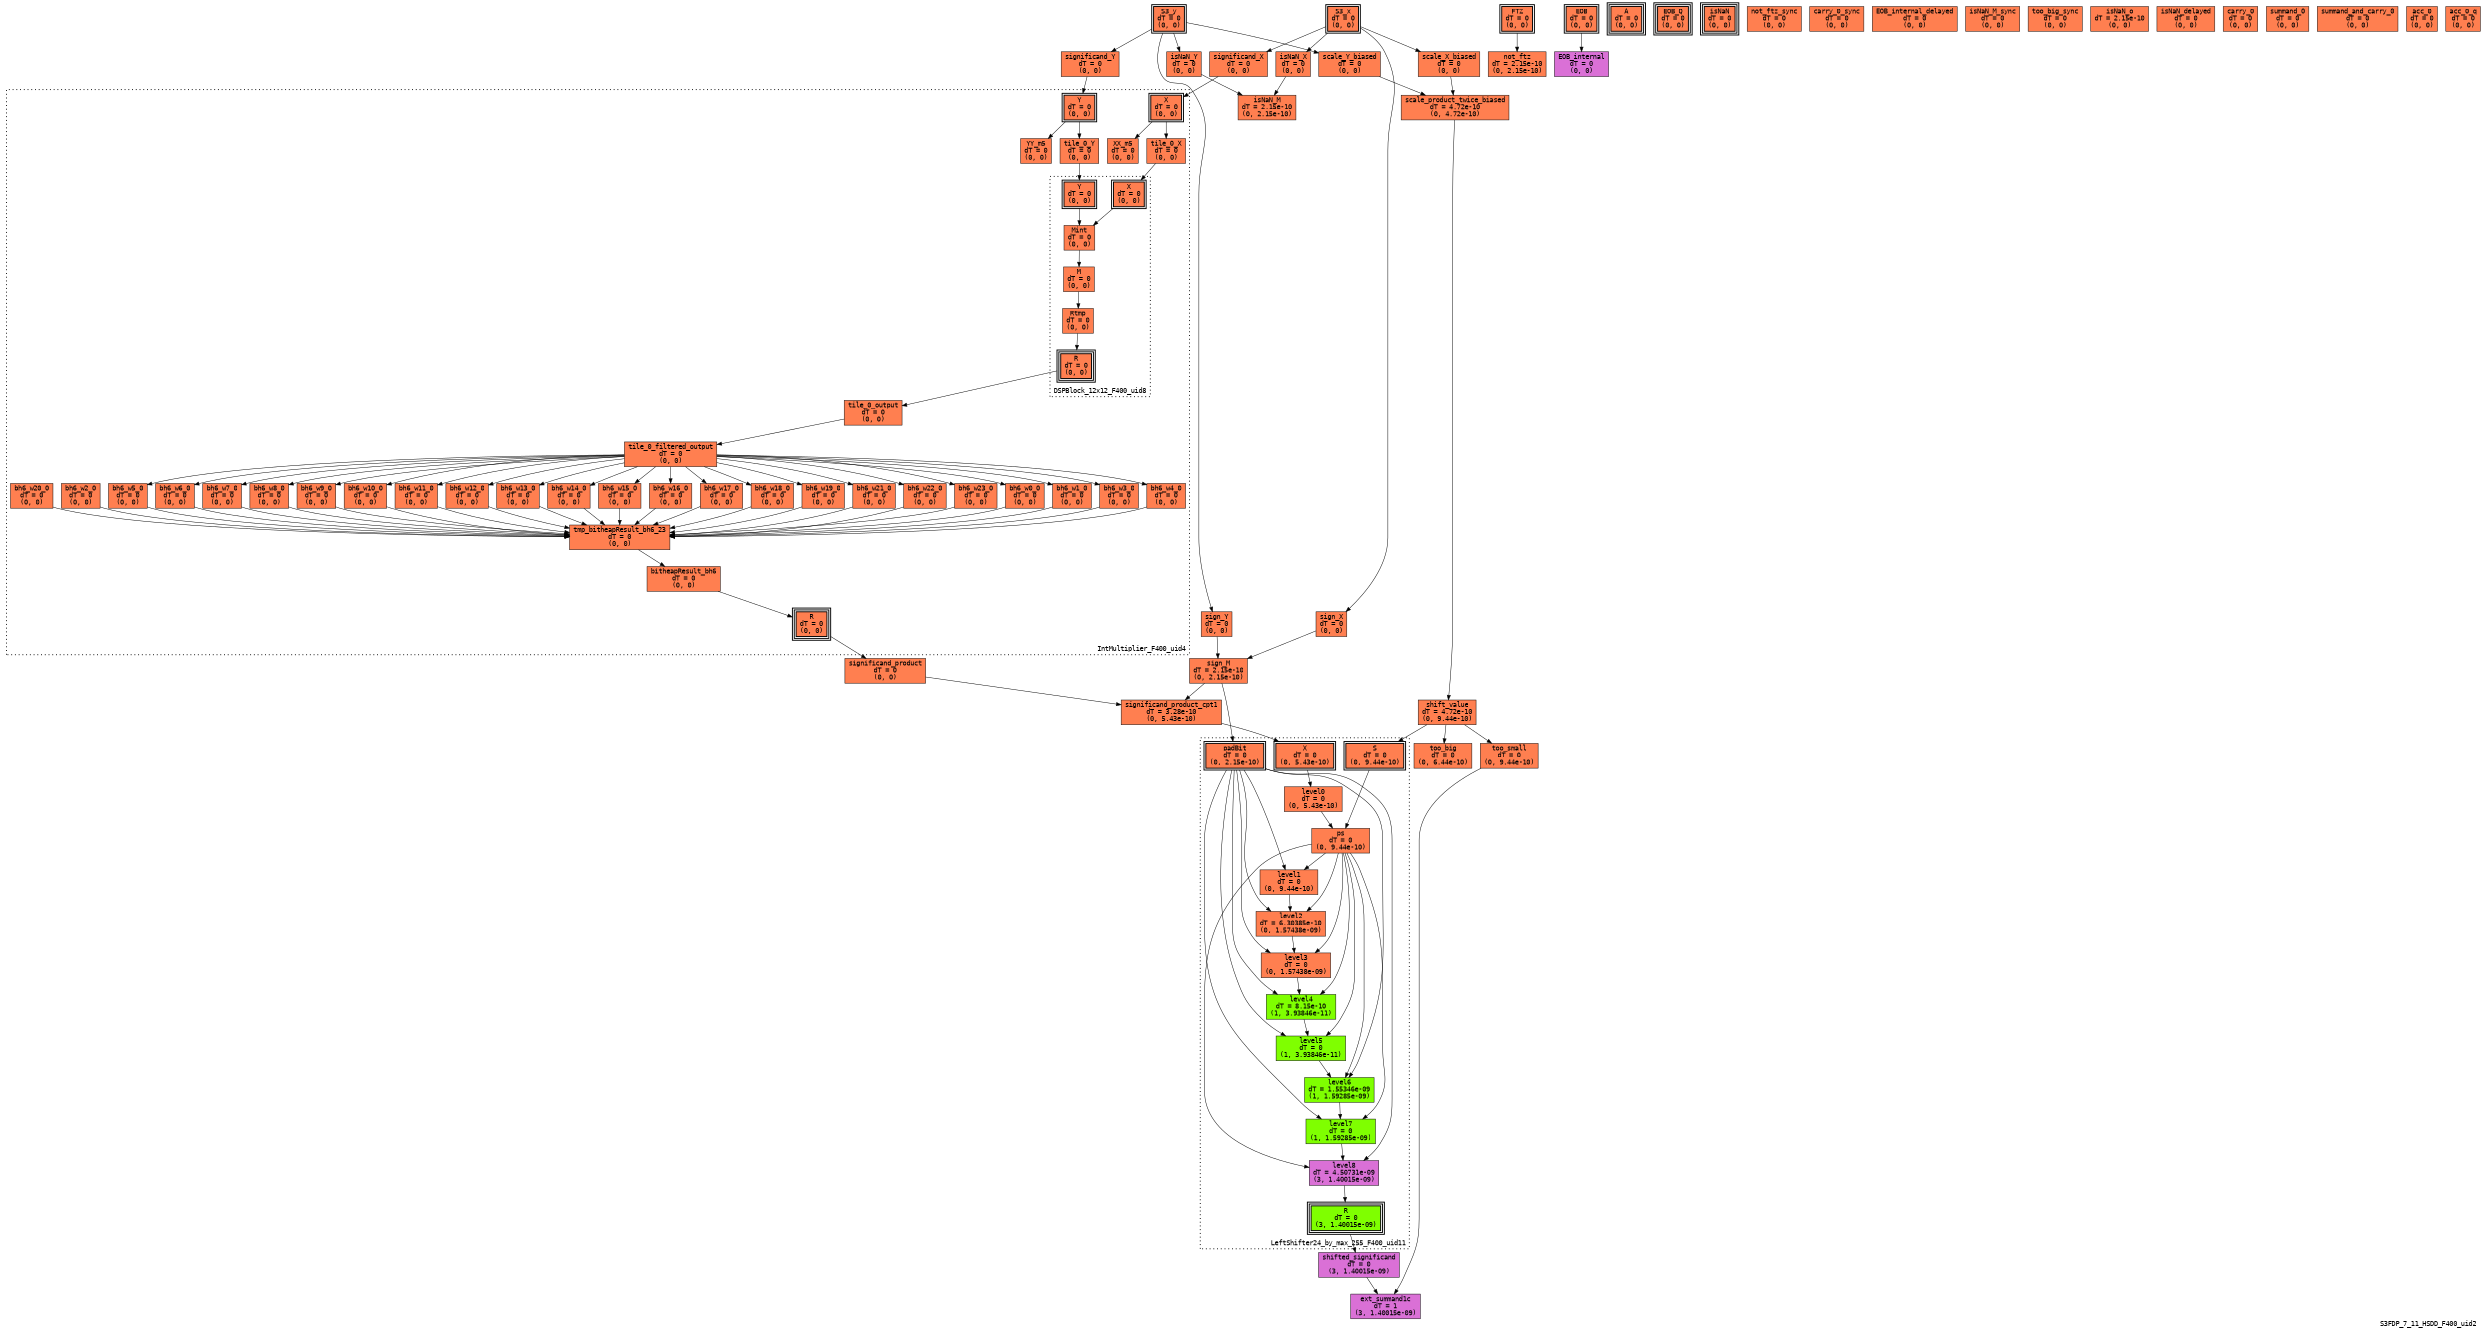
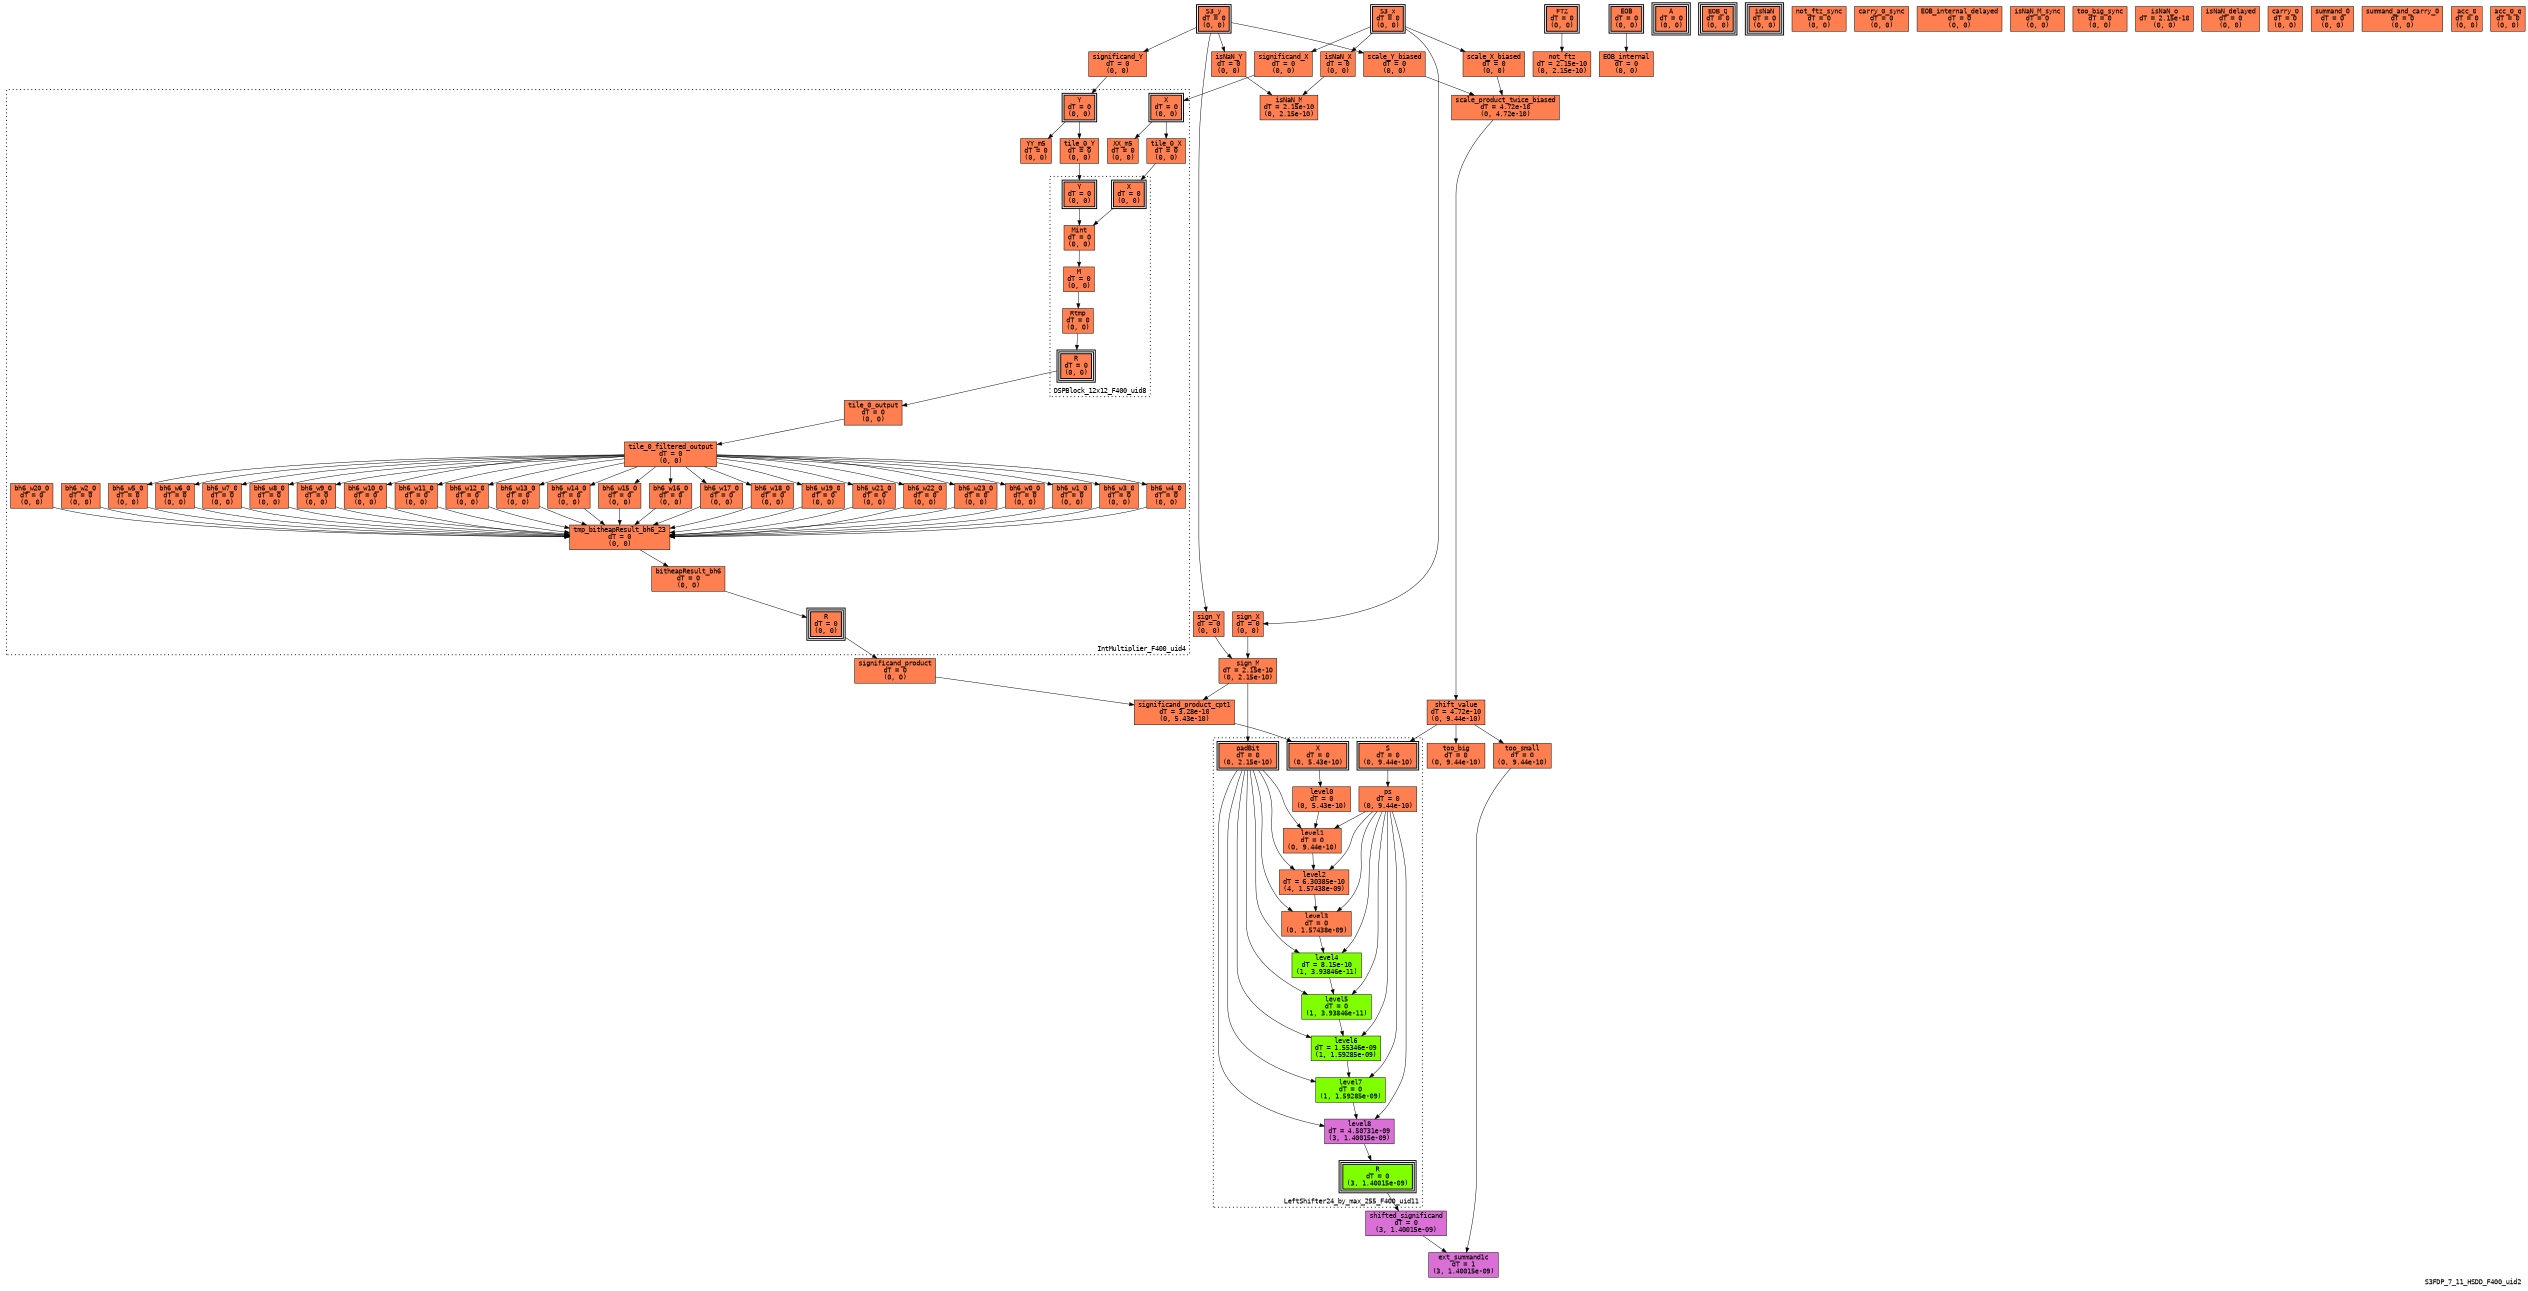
  digraph {
    fontname="DejaVu Sans Mono"
    label=S3FDP_7_11_HSDD_F400_uid2
    labeljust=right
    labelloc=bottom
    nodesep=0.25
    ranksep=0.5
    node [color=black fillcolor=coral fontname="DejaVu Sans Mono" peripheries=1 shape=box style=filled]
    edge [arrowhead=normal arrowsize=1.0 arrowtail=normal color=black dir=forward fontname="DejaVu Sans Mono"]
    n1 [label="S3_x\ndT = 0\n(0, 0)" peripheries=2 style="bold, filled"]
    n2 [label="S3_y\ndT = 0\n(0, 0)" peripheries=2 style="bold, filled"]
    n3 [label="FTZ\ndT = 0\n(0, 0)" peripheries=2 style="bold, filled"]
    n4 [label="EOB\ndT = 0\n(0, 0)" peripheries=2 style="bold, filled"]
    n5 [label="A\ndT = 0\n(0, 0)" peripheries=3 style="bold, filled"]
    n6 [label="EOB_Q\ndT = 0\n(0, 0)" peripheries=3 style="bold, filled"]
    n7 [label="isNaN\ndT = 0\n(0, 0)" peripheries=3 style="bold, filled"]
    n8 [label="X\ndT = 0\n(0, 0)" peripheries=2 style="bold, filled"]
    n9 [label="Y\ndT = 0\n(0, 0)" peripheries=2 style="bold, filled"]
    n10 [label="R\ndT = 0\n(0, 0)" peripheries=3 style="bold, filled"]
    n11 [label="X\ndT = 0\n(0, 0)" peripheries=2 style="bold, filled"]
    n12 [label="Y\ndT = 0\n(0, 0)" peripheries=2 style="bold, filled"]
    n13 [label="R\ndT = 0\n(0, 0)" peripheries=3 style="bold, filled"]
    n14 [label="Mint\ndT = 0\n(0, 0)"]
    n15 [label="M\ndT = 0\n(0, 0)"]
    n16 [label="Rtmp\ndT = 0\n(0, 0)"]
    n17 [label="XX_m5\ndT = 0\n(0, 0)"]
    n18 [label="tile_0_X\ndT = 0\n(0, 0)"]
    n19 [label="YY_m5\ndT = 0\n(0, 0)"]
    n20 [label="tile_0_Y\ndT = 0\n(0, 0)"]
    n21 [label="tile_0_output\ndT = 0\n(0, 0)"]
    n22 [label="tile_0_filtered_output\ndT = 0\n(0, 0)"]
    n23 [label="bh6_w0_0\ndT = 0\n(0, 0)"]
    n24 [label="bh6_w1_0\ndT = 0\n(0, 0)"]
    n25 [label="bh6_w2_0\ndT = 0\n(0, 0)"]
    n26 [label="bh6_w3_0\ndT = 0\n(0, 0)"]
    n27 [label="bh6_w4_0\ndT = 0\n(0, 0)"]
    n28 [label="bh6_w5_0\ndT = 0\n(0, 0)"]
    n29 [label="bh6_w6_0\ndT = 0\n(0, 0)"]
    n30 [label="bh6_w7_0\ndT = 0\n(0, 0)"]
    n31 [label="bh6_w8_0\ndT = 0\n(0, 0)"]
    n32 [label="bh6_w9_0\ndT = 0\n(0, 0)"]
    n33 [label="bh6_w10_0\ndT = 0\n(0, 0)"]
    n34 [label="bh6_w11_0\ndT = 0\n(0, 0)"]
    n35 [label="bh6_w12_0\ndT = 0\n(0, 0)"]
    n36 [label="bh6_w13_0\ndT = 0\n(0, 0)"]
    n37 [label="bh6_w14_0\ndT = 0\n(0, 0)"]
    n38 [label="bh6_w15_0\ndT = 0\n(0, 0)"]
    n39 [label="bh6_w16_0\ndT = 0\n(0, 0)"]
    n40 [label="bh6_w17_0\ndT = 0\n(0, 0)"]
    n41 [label="bh6_w18_0\ndT = 0\n(0, 0)"]
    n42 [label="bh6_w19_0\ndT = 0\n(0, 0)"]
    n43 [label="bh6_w20_0\ndT = 0\n(0, 0)"]
    n44 [label="bh6_w21_0\ndT = 0\n(0, 0)"]
    n45 [label="bh6_w22_0\ndT = 0\n(0, 0)"]
    n46 [label="bh6_w23_0\ndT = 0\n(0, 0)"]
    n47 [label="tmp_bitheapResult_bh6_23\ndT = 0\n(0, 0)"]
    n48 [label="bitheapResult_bh6\ndT = 0\n(0, 0)"]
    n49 [label="X\ndT = 0\n(0, 5.43e-10)" peripheries=2 style="bold, filled"]
    n50 [label="S\ndT = 0\n(0, 9.44e-10)" peripheries=2 style="bold, filled"]
    n51 [label="padBit\ndT = 0\n(0, 2.15e-10)" peripheries=2 style="bold, filled"]
    n52 [fillcolor=chartreuse label="R\ndT = 0\n(3, 1.40015e-09)" peripheries=3 style="bold, filled"]
    n53 [label="level0\ndT = 0\n(0, 5.43e-10)"]
    n54 [label="ps\ndT = 0\n(0, 9.44e-10)"]
    n55 [label="level1\ndT = 0\n(0, 9.44e-10)"]
-   n56 [label="level2\ndT = 6.30385e-10\n(0, 1.57438e-09)"]
+   n56 [label="level2\ndT = 6.30385e-10\n(4, 1.57438e-09)"]
    n57 [label="level3\ndT = 0\n(0, 1.57438e-09)"]
    n58 [fillcolor=chartreuse label="level4\ndT = 8.15e-10\n(1, 3.93846e-11)"]
    n59 [fillcolor=chartreuse label="level5\ndT = 0\n(1, 3.93846e-11)"]
    n60 [fillcolor=chartreuse label="level6\ndT = 1.55346e-09\n(1, 1.59285e-09)"]
    n61 [fillcolor=chartreuse label="level7\ndT = 0\n(1, 1.59285e-09)"]
    n62 [fillcolor=orchid label="level8\ndT = 4.50731e-09\n(3, 1.40015e-09)"]
    n63 [label="sign_X\ndT = 0\n(0, 0)"]
    n64 [label="isNaN_X\ndT = 0\n(0, 0)"]
    n65 [label="significand_X\ndT = 0\n(0, 0)"]
    n66 [label="scale_X_biased\ndT = 0\n(0, 0)"]
    n67 [label="sign_Y\ndT = 0\n(0, 0)"]
    n68 [label="isNaN_Y\ndT = 0\n(0, 0)"]
    n69 [label="significand_Y\ndT = 0\n(0, 0)"]
    n70 [label="scale_Y_biased\ndT = 0\n(0, 0)"]
    n71 [label="not_ftz\ndT = 2.15e-10\n(0, 2.15e-10)"]
-   n72 [fillcolor=orchid label="EOB_internal\ndT = 0\n(0, 0)"]
+   n72 [label="EOB_internal\ndT = 0\n(0, 0)"]
    n73 [label="significand_product\ndT = 0\n(0, 0)"]
    n74 [fillcolor=orchid label="shifted_significand\ndT = 0\n(3, 1.40015e-09)"]
    n75 [label="sign_M\ndT = 2.15e-10\n(0, 2.15e-10)"]
    n76 [label="isNaN_M\ndT = 2.15e-10\n(0, 2.15e-10)"]
    n77 [label="scale_product_twice_biased\ndT = 4.72e-10\n(0, 4.72e-10)"]
    n78 [label="significand_product_cpt1\ndT = 3.28e-10\n(0, 5.43e-10)"]
    n79 [label="shift_value\ndT = 4.72e-10\n(0, 9.44e-10)"]
    n80 [label="too_small\ndT = 0\n(0, 9.44e-10)"]
-   n81 [label="too_big\ndT = 0\n(0, 6.44e-10)"]
+   n81 [label="too_big\ndT = 0\n(0, 9.44e-10)"]
    n82 [fillcolor=orchid label="ext_summand1c\ndT = 1\n(3, 1.40015e-09)"]
    n83 [label="not_ftz_sync\ndT = 0\n(0, 0)"]
    n84 [label="carry_0_sync\ndT = 0\n(0, 0)"]
    n85 [label="EOB_internal_delayed\ndT = 0\n(0, 0)"]
    n86 [label="isNaN_M_sync\ndT = 0\n(0, 0)"]
    n87 [label="too_big_sync\ndT = 0\n(0, 0)"]
    n88 [label="isNaN_o\ndT = 2.15e-10\n(0, 0)"]
    n89 [label="isNaN_delayed\ndT = 0\n(0, 0)"]
    n90 [label="carry_0\ndT = 0\n(0, 0)"]
    n91 [label="summand_0\ndT = 0\n(0, 0)"]
    n92 [label="summand_and_carry_0\ndT = 0\n(0, 0)"]
    n93 [label="acc_0\ndT = 0\n(0, 0)"]
    n94 [label="acc_0_q\ndT = 0\n(0, 0)"]
    subgraph sub_1 {
      rank=same
      n1
      n2
      n3
      n4
    }
    subgraph sub_2 {
      rank=same
      n5
      n6
      n7
    }
    subgraph cluster_3 {
      label=IntMultiplier_F400_uid4
      style="bold, dotted"
      n17
      n18
      n19
      n20
      n21
      n22
      n23
      n24
      n25
      n26
      n27
      n28
      n29
      n30
      n31
      n32
      n33
      n34
      n35
      n36
      n37
      n38
      n39
      n40
      n41
      n42
      n43
      n44
      n45
      n46
      n47
      n48
      subgraph sub_4 {
        label=IntMultiplier_F400_uid4
        rank=same
        style="bold, dotted"
        n8
        n9
      }
      subgraph sub_5 {
        label=IntMultiplier_F400_uid4
        rank=same
        style="bold, dotted"
        n10
      }
      subgraph cluster_6 {
        label=DSPBlock_12x12_F400_uid8
        style="bold, dotted"
        n14
        n15
        n16
        subgraph sub_7 {
          label=DSPBlock_12x12_F400_uid8
          rank=same
          style="bold, dotted"
          n11
          n12
        }
        subgraph sub_8 {
          label=DSPBlock_12x12_F400_uid8
          rank=same
          style="bold, dotted"
          n13
        }
      }
    }
    subgraph cluster_9 {
      label=LeftShifter24_by_max_255_F400_uid11
      style="bold, dotted"
      n53
      n54
      n55
      n56
      n57
      n58
      n59
      n60
      n61
      n62
      subgraph sub_10 {
        label=LeftShifter24_by_max_255_F400_uid11
        rank=same
        style="bold, dotted"
        n49
        n50
        n51
      }
      subgraph sub_11 {
        label=LeftShifter24_by_max_255_F400_uid11
        rank=same
        style="bold, dotted"
        n52
      }
    }
    n1 -> n63
    n1 -> n64
    n1 -> n65
    n1 -> n66
    n2 -> n67
    n2 -> n68
    n2 -> n69
    n2 -> n70
    n3 -> n71
    n4 -> n72
    n8 -> n17
    n8 -> n18
    n9 -> n19
    n9 -> n20
    n10 -> n73
    n11 -> n14
    n12 -> n14
    n13 -> n21
    n14 -> n15
    n15 -> n16
    n16 -> n13
    n18 -> n11
    n20 -> n12
    n21 -> n22
    n22 -> n23
    n22 -> n24
    n22 -> n26
    n22 -> n27
    n22 -> n28
    n22 -> n29
    n22 -> n30
    n22 -> n31
    n22 -> n32
    n22 -> n33
    n22 -> n34
    n22 -> n35
    n22 -> n36
    n22 -> n37
    n22 -> n38
    n22 -> n39
    n22 -> n40
    n22 -> n41
    n22 -> n42
    n22 -> n44
    n22 -> n45
    n22 -> n46
    n23 -> n47
    n24 -> n47
    n25 -> n47
    n26 -> n47
    n27 -> n47
    n28 -> n47
    n29 -> n47
    n30 -> n47
    n31 -> n47
    n32 -> n47
    n33 -> n47
    n34 -> n47
    n35 -> n47
    n36 -> n47
    n37 -> n47
    n38 -> n47
    n39 -> n47
    n40 -> n47
    n41 -> n47
    n42 -> n47
    n43 -> n47
    n44 -> n47
    n45 -> n47
    n46 -> n47
    n47 -> n48
    n48 -> n10
    n49 -> n53
    n50 -> n54
    n51 -> n55
    n51 -> n56
    n51 -> n57
    n51 -> n58
    n51 -> n59
    n51 -> n60
    n51 -> n61
    n51 -> n62
    n52 -> n74
-   n53 -> n54
+   n53 -> n55
    n54 -> n55
    n54 -> n56
    n54 -> n57
    n54 -> n58
    n54 -> n59
    n54 -> n60
    n54 -> n61
    n54 -> n62
    n55 -> n56
    n56 -> n57
    n57 -> n58
    n58 -> n59
    n59 -> n60
    n60 -> n61
    n61 -> n62
    n62 -> n52
    n63 -> n75
    n64 -> n76
    n65 -> n8
    n66 -> n77
    n67 -> n75
    n68 -> n76
    n69 -> n9
    n70 -> n77
    n73 -> n78
    n74 -> n82
    n75 -> n51
    n75 -> n78
    n77 -> n79
    n78 -> n49
    n79 -> n50
    n79 -> n80
    n79 -> n81
    n80 -> n82
  }
